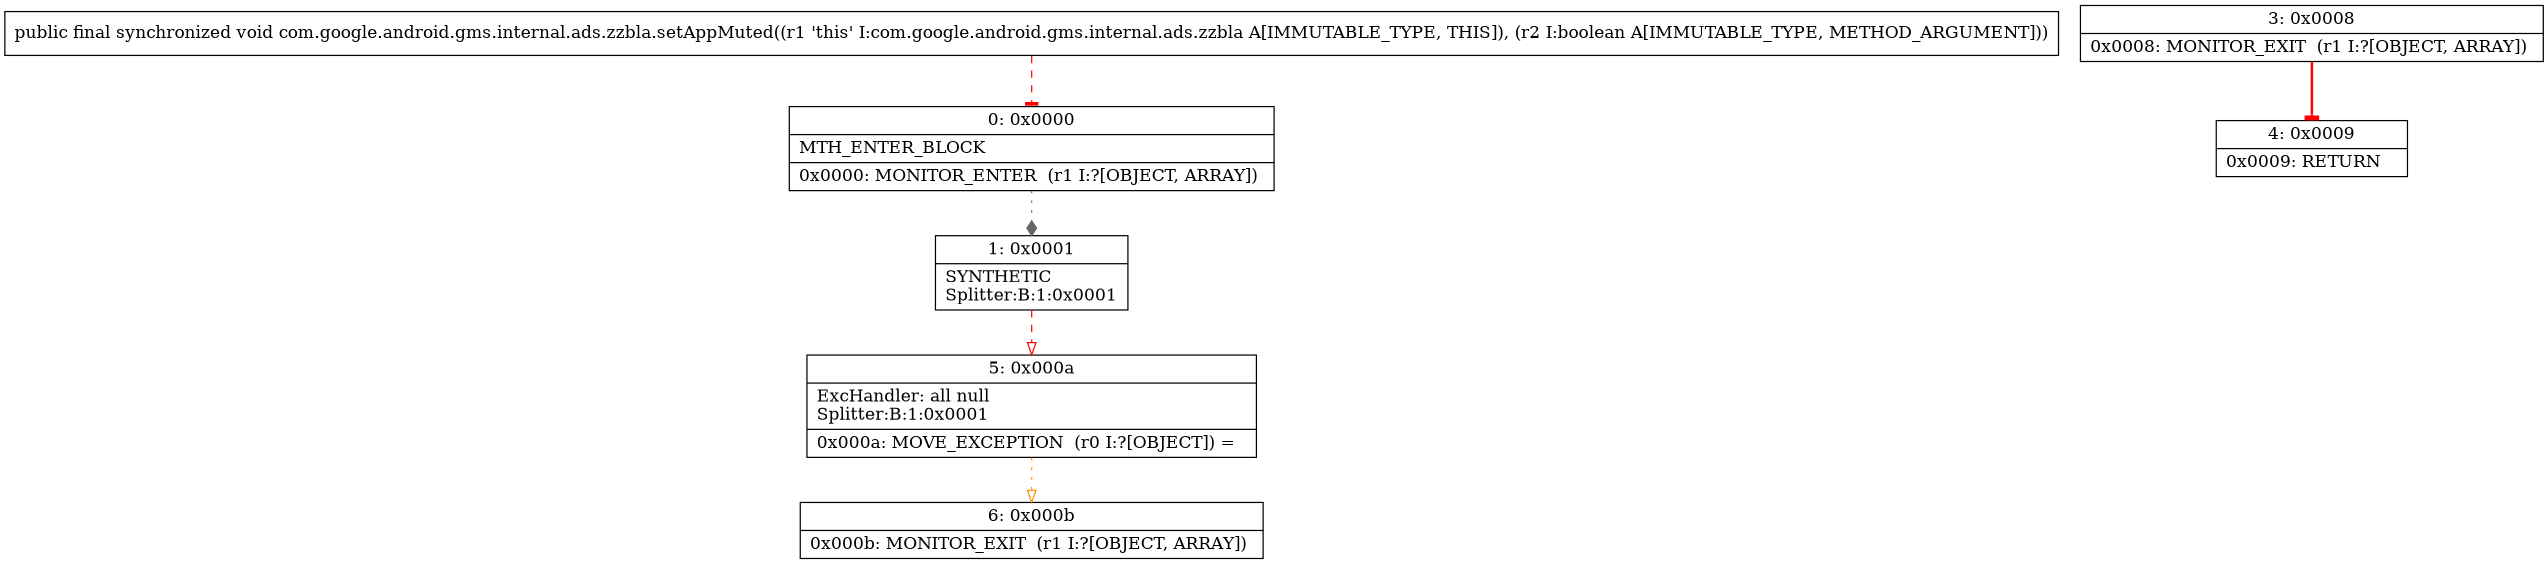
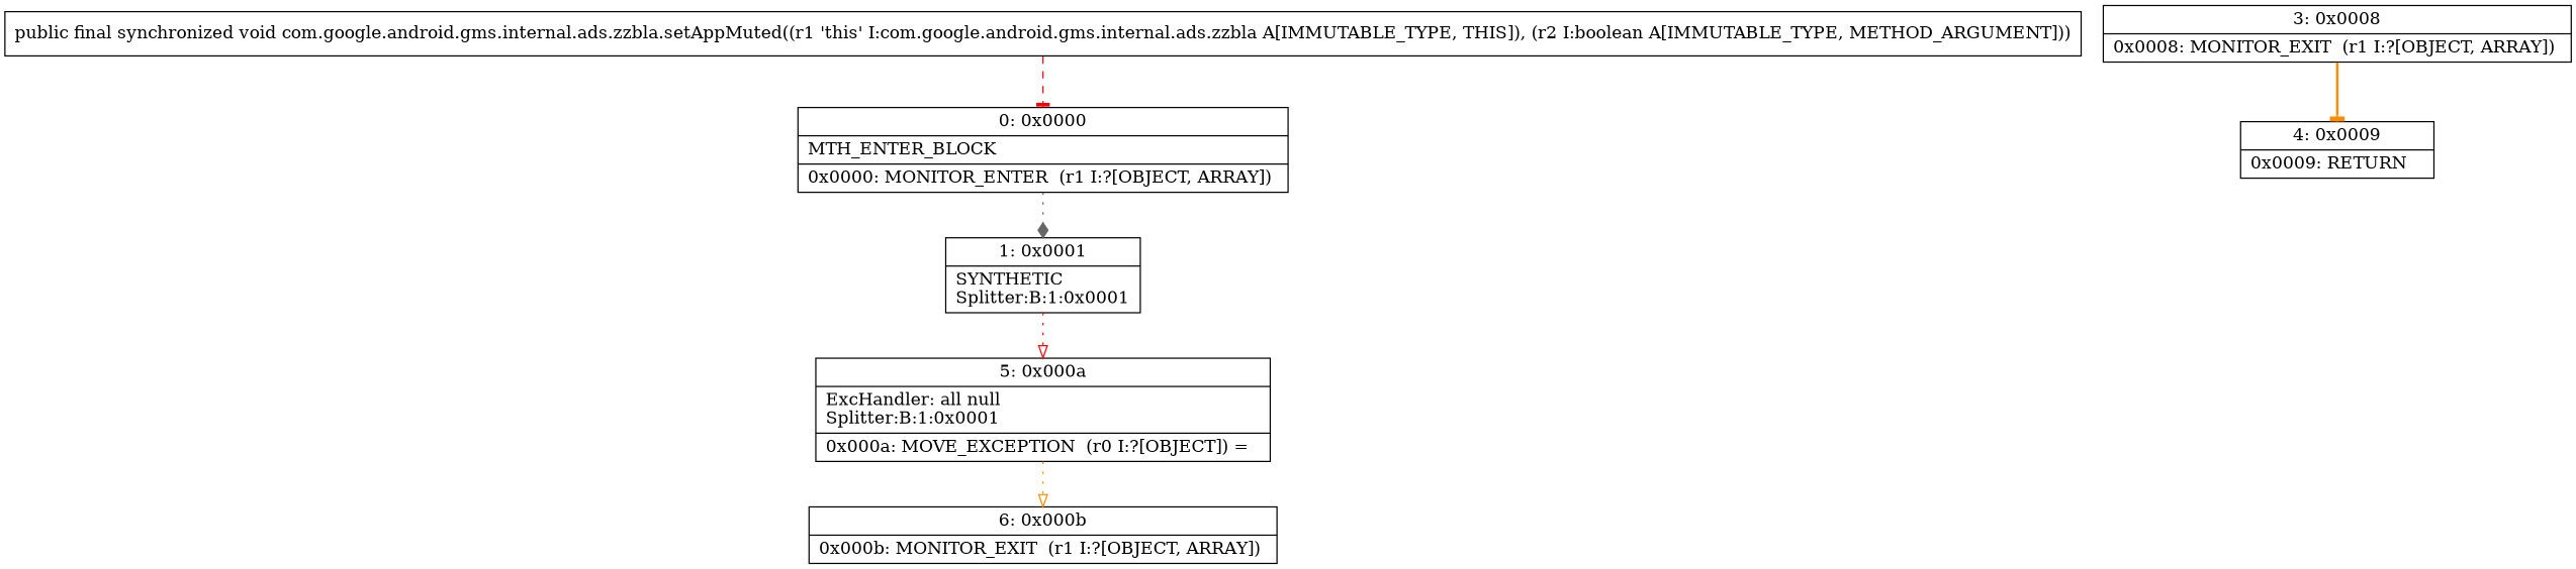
  digraph {
    node [shape=record]
    edge [arrowhead=onormal color=red style=dotted]
    n1 [label="{0\:\ 0x0000|MTH_ENTER_BLOCK\l|0x0000: MONITOR_ENTER  (r1 I:?[OBJECT, ARRAY]) \l}"]
    n2 [label="{1\:\ 0x0001|SYNTHETIC\lSplitter:B:1:0x0001\l}"]
    n3 [label="{5\:\ 0x000a|ExcHandler: all null\lSplitter:B:1:0x0001\l|0x000a: MOVE_EXCEPTION  (r0 I:?[OBJECT]) =  \l}"]
    n4 [label="{6\:\ 0x000b|0x000b: MONITOR_EXIT  (r1 I:?[OBJECT, ARRAY]) \l}"]
    n5 [label="{3\:\ 0x0008|0x0008: MONITOR_EXIT  (r1 I:?[OBJECT, ARRAY]) \l}"]
    n6 [label="{4\:\ 0x0009|0x0009: RETURN   \l}"]
    n7 [label="{public final synchronized void com.google.android.gms.internal.ads.zzbla.setAppMuted((r1 'this' I:com.google.android.gms.internal.ads.zzbla A[IMMUTABLE_TYPE, THIS]), (r2 I:boolean A[IMMUTABLE_TYPE, METHOD_ARGUMENT])) }"]
    n1 -> n2 [arrowhead=diamond color=gray40]
-   n2 -> n3 [style=dashed]
+   n2 -> n3
    n3 -> n4 [color=darkorange]
-   n5 -> n6 [arrowhead=tee style=bold]
+   n5 -> n6 [arrowhead=tee color=darkorange style=bold]
    n7 -> n1 [arrowhead=tee style=dashed]
  }
